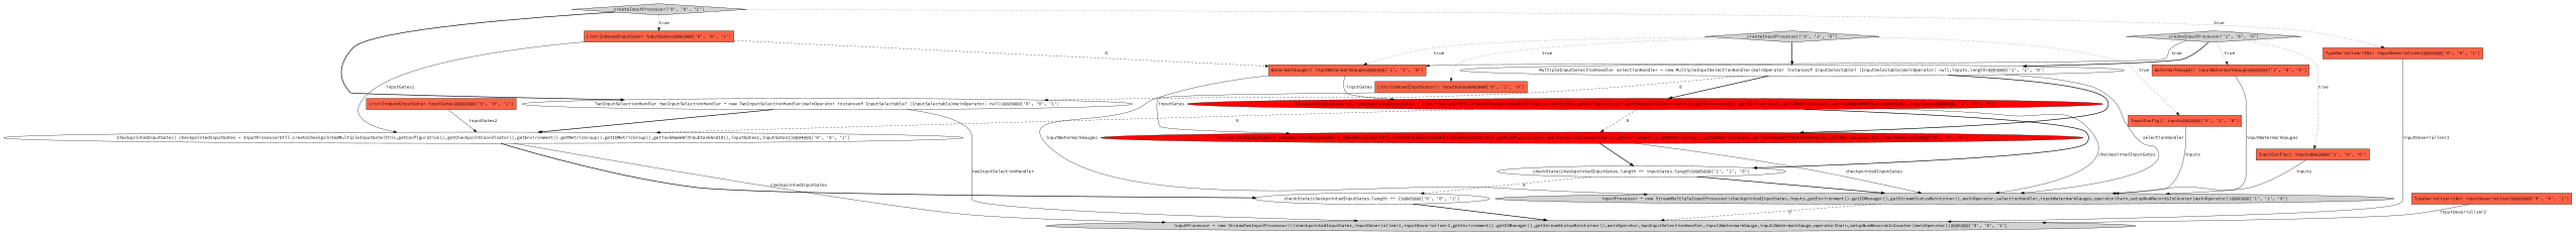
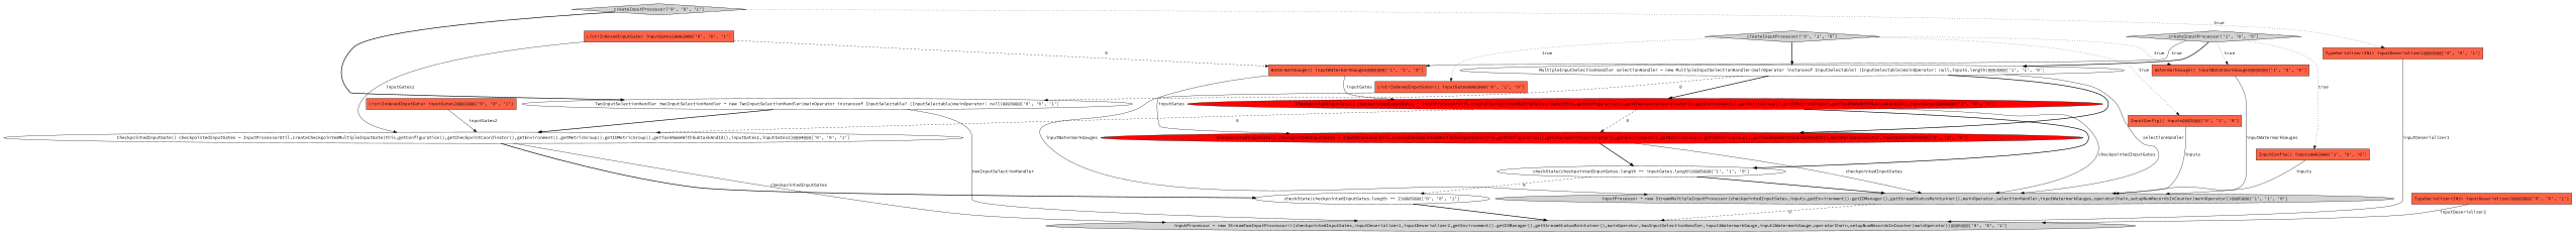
  digraph {
    fontname="Source Code Pro"
    node [fillcolor=tomato fontname="Source Code Pro" shape=ellipse style=filled]
    edge [fontname="Source Code Pro" style=solid]
    n1 [fillcolor=white label="MultipleInputSelectionHandler selectionHandler = new MultipleInputSelectionHandler(mainOperator instanceof InputSelectable? (InputSelectable)mainOperator: null,inputs.length)@@@3@@@['1', '1', '0']"]
    n2 [fillcolor=white label="TwoInputSelectionHandler twoInputSelectionHandler = new TwoInputSelectionHandler(mainOperator instanceof InputSelectable? (InputSelectable)mainOperator: null)@@@3@@@['0', '0', '1']"]
    n3 [fillcolor=red label="CheckpointedInputGate(( checkpointedInputGates = InputProcessorUtil.createCheckpointedMultipleInputGate(this,getConfiguration(),getCheckpointCoordinator(),getEnvironment().getMetricGroup().getIOMetricGroup(),getTaskNameWithSubtaskAndId(),inputGates)@@@4@@@['1', '0', '0']"]
    n4 [fillcolor=lightgray label="inputProcessor = new StreamMultipleInputProcessor(checkpointedInputGates,inputs,getEnvironment().getIOManager(),getStreamStatusMaintainer(),mainOperator,selectionHandler,inputWatermarkGauges,operatorChain,setupNumRecordsInCounter(mainOperator))@@@6@@@['1', '1', '0']"]
    n5 [fillcolor=red label="CheckpointedInputGate(( checkpointedInputGates = InputProcessorUtil.createCheckpointedMultipleInputGate(this,getConfiguration(),getCheckpointCoordinator(),getEnvironment().getMetricGroup().getIOMetricGroup(),getTaskNameWithSubtaskAndId(),mainMailboxExecutor,inputGates)@@@4@@@['0', '1', '0']"]
    n6 [fillcolor=white label="CheckpointedInputGate(( checkpointedInputGates = InputProcessorUtil.createCheckpointedMultipleInputGate(this,getConfiguration(),getCheckpointCoordinator(),getEnvironment().getMetricGroup().getIOMetricGroup(),getTaskNameWithSubtaskAndId(),inputGates1,inputGates2)@@@4@@@['0', '0', '1']"]
    n7 [fillcolor=lightgray label="inputProcessor = new StreamTwoInputProcessor<>(checkpointedInputGates,inputDeserializer1,inputDeserializer2,getEnvironment().getIOManager(),getStreamStatusMaintainer(),mainOperator,twoInputSelectionHandler,input1WatermarkGauge,input2WatermarkGauge,operatorChain,setupNumRecordsInCounter(mainOperator))@@@6@@@['0', '0', '1']"]
    n8 [fillcolor=white label="checkState(checkpointedInputGates.length == inputGates.length)@@@5@@@['1', '1', '0']"]
    n9 [label="InputConfig(( inputs@@@2@@@['0', '1', '0']" shape=box]
    n10 [fillcolor=lightgray label="createInputProcessor['0', '0', '1']" shape=diamond]
    n11 [label="List<IndexedInputGate> inputGates1@@@2@@@['0', '0', '1']" shape=box]
    n12 [label="TypeSerializer<IN1> inputDeserializer1@@@2@@@['0', '0', '1']" shape=box]
    n13 [label="WatermarkGauge(( inputWatermarkGauges@@@2@@@['1', '1', '0']" shape=box]
    n14 [label="List<IndexedInputGate> inputGates2@@@2@@@['0', '0', '1']" shape=box]
    n15 [label="TypeSerializer<IN2> inputDeserializer2@@@2@@@['0', '0', '1']" shape=box]
    n16 [fillcolor=white label="checkState(checkpointedInputGates.length == 2)@@@5@@@['0', '0', '1']"]
    n17 [label="WatermarkGauge(( inputWatermarkGauges@@@2@@@['1', '0', '0']" shape=box]
    n18 [label="List<IndexedInputGate>(( inputGates@@@2@@@['0', '1', '0']" shape=box]
    n19 [fillcolor=lightgray label="createInputProcessor['1', '0', '0']" shape=diamond]
    n20 [label="InputConfig(( inputs@@@2@@@['1', '0', '0']" shape=box]
    n21 [fillcolor=lightgray label="createInputProcessor['0', '1', '0']" shape=diamond]
    n1 -> n2 [label=0 style=dashed]
    n1 -> n3 [style=bold]
    n1 -> n4 [label=selectionHandler]
    n1 -> n5 [style=bold]
    n2 -> n6 [style=bold]
    n2 -> n7 [label=twoInputSelectionHandler]
    n3 -> n4 [label=checkpointedInputGates]
    n3 -> n5 [label=0 style=dashed]
    n3 -> n6 [label=0 style=dashed]
    n3 -> n8 [style=bold]
    n4 -> n7 [label=0 style=dashed]
    n5 -> n4 [label=checkpointedInputGates]
    n5 -> n8 [style=bold]
    n6 -> n7 [label=checkpointedInputGates]
    n6 -> n16 [style=bold]
    n8 -> n4 [style=bold]
    n8 -> n16 [label=0 style=dashed]
    n9 -> n4 [label=inputs]
    n10 -> n2 [style=bold]
-   n10 -> n11 [label=true style=dotted]
    n10 -> n12 [label=true style=dotted]
    n11 -> n6 [label=inputGates1]
    n11 -> n13 [label=0 style=dashed]
    n12 -> n7 [label=inputDeserializer1]
    n13 -> n3 [label=inputGates]
    n13 -> n4 [label=inputWatermarkGauges]
    n14 -> n6 [label=inputGates2]
    n15 -> n7 [label=inputDeserializer2]
    n16 -> n7 [style=bold]
    n17 -> n4 [label=inputWatermarkGauges]
    n18 -> n5 [label=inputGates]
    n19 -> n1 [style=bold]
    n19 -> n13 [label=true]
    n19 -> n17 [label=true style=dotted]
    n19 -> n20 [label=true style=dotted]
    n20 -> n4 [label=inputs]
    n21 -> n1 [style=bold]
    n21 -> n9 [label=true style=dotted]
-   n21 -> n13 [label=true style=dotted]
+   n21 -> n17 [label=true style=dotted]
    n21 -> n18 [label=true style=dotted]
  }
